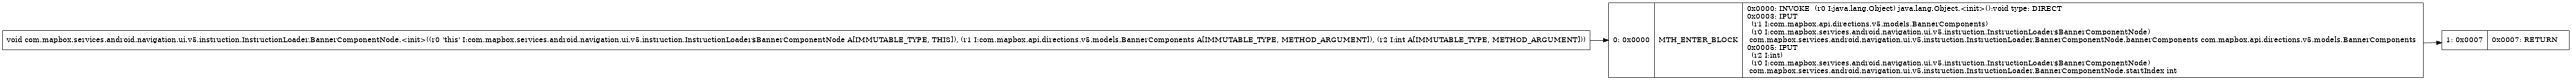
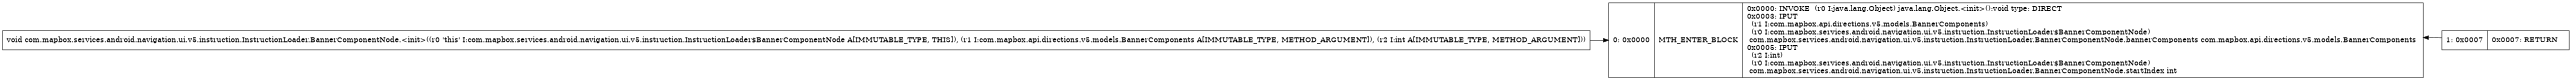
  digraph {
    rankdir=LR
    node [shape=record]
    n1 [label="{0\:\ 0x0000|MTH_ENTER_BLOCK\l|0x0000: INVOKE  (r0 I:java.lang.Object) java.lang.Object.\<init\>():void type: DIRECT \l0x0003: IPUT  \l  (r1 I:com.mapbox.api.directions.v5.models.BannerComponents)\l  (r0 I:com.mapbox.services.android.navigation.ui.v5.instruction.InstructionLoader$BannerComponentNode)\l com.mapbox.services.android.navigation.ui.v5.instruction.InstructionLoader.BannerComponentNode.bannerComponents com.mapbox.api.directions.v5.models.BannerComponents \l0x0005: IPUT  \l  (r2 I:int)\l  (r0 I:com.mapbox.services.android.navigation.ui.v5.instruction.InstructionLoader$BannerComponentNode)\l com.mapbox.services.android.navigation.ui.v5.instruction.InstructionLoader.BannerComponentNode.startIndex int \l}"]
    n2 [label="{1\:\ 0x0007|0x0007: RETURN   \l}"]
    n3 [label="{void com.mapbox.services.android.navigation.ui.v5.instruction.InstructionLoader.BannerComponentNode.\<init\>((r0 'this' I:com.mapbox.services.android.navigation.ui.v5.instruction.InstructionLoader$BannerComponentNode A[IMMUTABLE_TYPE, THIS]), (r1 I:com.mapbox.api.directions.v5.models.BannerComponents A[IMMUTABLE_TYPE, METHOD_ARGUMENT]), (r2 I:int A[IMMUTABLE_TYPE, METHOD_ARGUMENT])) }"]
-   n1 -> n2
+   n2 -> n1
    n3 -> n1
  }
